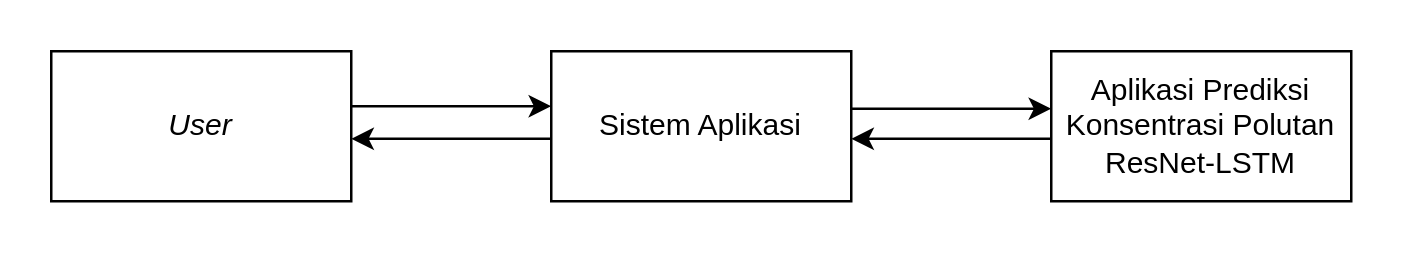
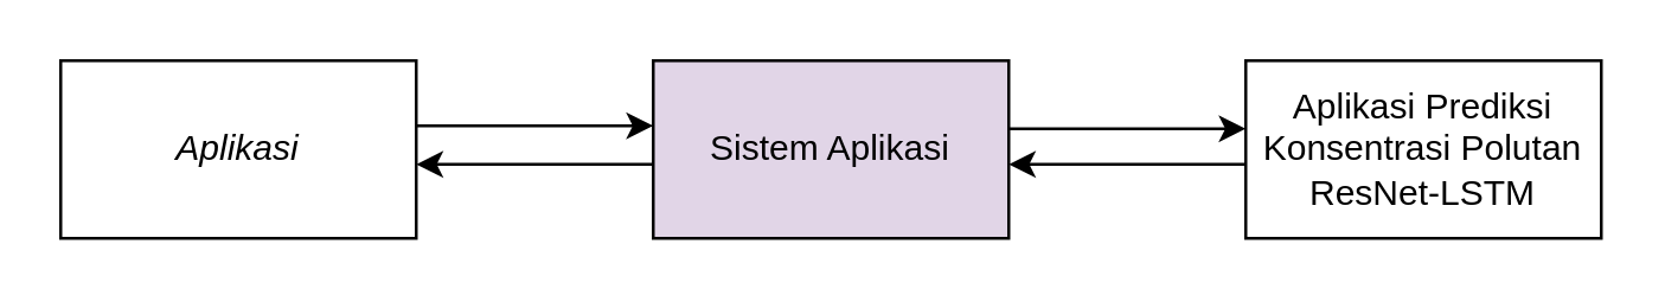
  <mxCell id="0" />
  <mxCell id="1" parent="0" />
  <mxCell id="2" style="edgeStyle=orthogonalEdgeStyle;rounded=0;orthogonalLoop=1;jettySize=auto;html=1;exitX=0;exitY=0.75;exitDx=0;exitDy=0;entryX=1;entryY=0.75;entryDx=0;entryDy=0;" parent="1" edge="1"><mxGeometry relative="1" as="geometry"><mxPoint x="420" y="55" as="sourcePoint" /><mxPoint x="340" y="55" as="targetPoint" /></mxGeometry></mxCell>
  <mxCell id="3" value="Aplikasi Prediksi Konsentrasi Polutan ResNet-LSTM" style="rounded=0;whiteSpace=wrap;html=1;" parent="1" vertex="1"><mxGeometry x="420" y="20" width="120" height="60" as="geometry" /></mxCell>
  <mxCell id="4" style="edgeStyle=orthogonalEdgeStyle;rounded=0;orthogonalLoop=1;jettySize=auto;html=1;exitX=0;exitY=0.75;exitDx=0;exitDy=0;entryX=1;entryY=0.75;entryDx=0;entryDy=0;" parent="1" edge="1"><mxGeometry relative="1" as="geometry"><mxPoint x="220" y="55" as="sourcePoint" /><mxPoint x="140" y="55" as="targetPoint" /></mxGeometry></mxCell>
  <mxCell id="5" style="edgeStyle=orthogonalEdgeStyle;rounded=0;orthogonalLoop=1;jettySize=auto;html=1;exitX=1;exitY=0.25;exitDx=0;exitDy=0;entryX=0;entryY=0.25;entryDx=0;entryDy=0;" parent="1" edge="1"><mxGeometry relative="1" as="geometry"><mxPoint x="340" y="43" as="sourcePoint" /><mxPoint x="420" y="43" as="targetPoint" /></mxGeometry></mxCell>
- <mxCell id="6" value="Sistem Aplikasi" style="rounded=0;whiteSpace=wrap;html=1;" parent="1" vertex="1"><mxGeometry x="220" y="20" width="120" height="60" as="geometry" /></mxCell>
+ <mxCell id="6" value="Sistem Aplikasi" style="rounded=0;whiteSpace=wrap;html=1;fillColor=#e1d5e7;" parent="1" vertex="1"><mxGeometry x="220" y="20" width="120" height="60" as="geometry" /></mxCell>
  <mxCell id="7" style="edgeStyle=orthogonalEdgeStyle;rounded=0;orthogonalLoop=1;jettySize=auto;html=1;exitX=1;exitY=0.25;exitDx=0;exitDy=0;entryX=0;entryY=0.25;entryDx=0;entryDy=0;" parent="1" edge="1"><mxGeometry relative="1" as="geometry"><mxPoint x="140" y="42" as="sourcePoint" /><mxPoint x="220" y="42" as="targetPoint" /></mxGeometry></mxCell>
- <mxCell id="8" value="&lt;i&gt;User&lt;/i&gt;" style="rounded=0;whiteSpace=wrap;html=1;" parent="1" vertex="1"><mxGeometry x="20" y="20" width="120" height="60" as="geometry" /></mxCell>
+ <mxCell id="8" value="&lt;i&gt;Aplikasi&lt;/i&gt;" style="rounded=0;whiteSpace=wrap;html=1;" parent="1" vertex="1"><mxGeometry x="20" y="20" width="120" height="60" as="geometry" /></mxCell>
